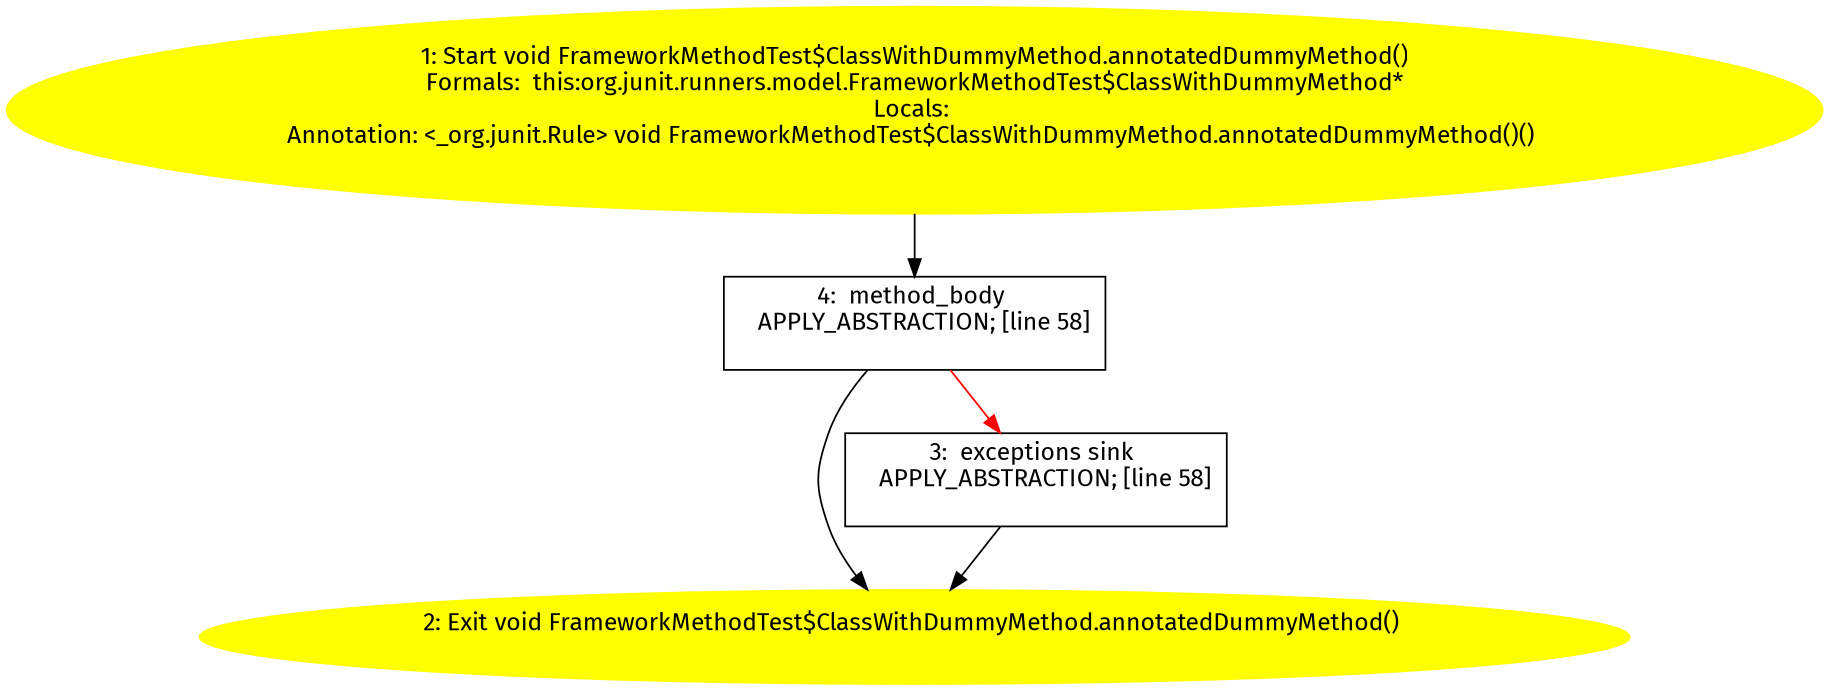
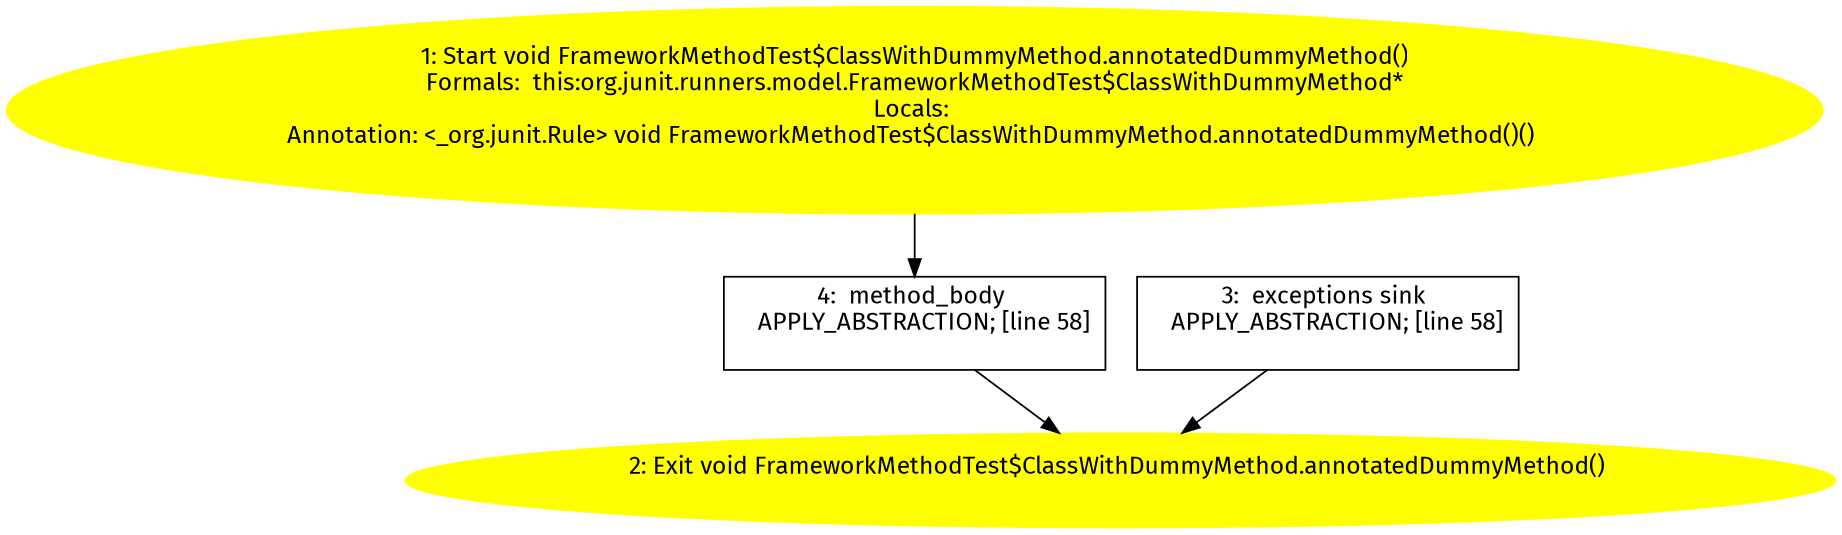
  digraph {
    fontname="Fira Sans"
    node [fontname="Fira Sans"]
    edge [fontname="Fira Sans"]
    n1 [color=yellow label="1: Start void FrameworkMethodTest$ClassWithDummyMethod.annotatedDummyMethod()\nFormals:  this:org.junit.runners.model.FrameworkMethodTest$ClassWithDummyMethod*\nLocals: \nAnnotation: <_org.junit.Rule> void FrameworkMethodTest$ClassWithDummyMethod.annotatedDummyMethod()() \n  " style=filled]
    n2 [label="4:  method_body \n   APPLY_ABSTRACTION; [line 58]\n " shape=box]
    n3 [color=yellow label="2: Exit void FrameworkMethodTest$ClassWithDummyMethod.annotatedDummyMethod() \n  " style=filled]
    n4 [label="3:  exceptions sink \n   APPLY_ABSTRACTION; [line 58]\n " shape=box]
    n1 -> n2
    n2 -> n3
-   n2 -> n4 [color=red]
    n4 -> n3
  }
